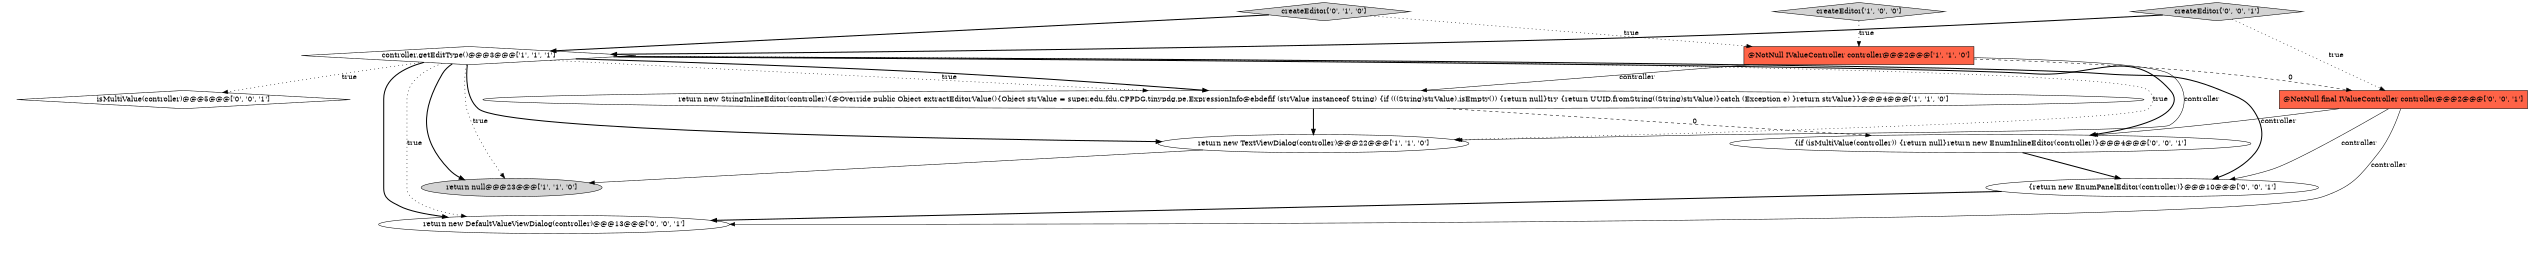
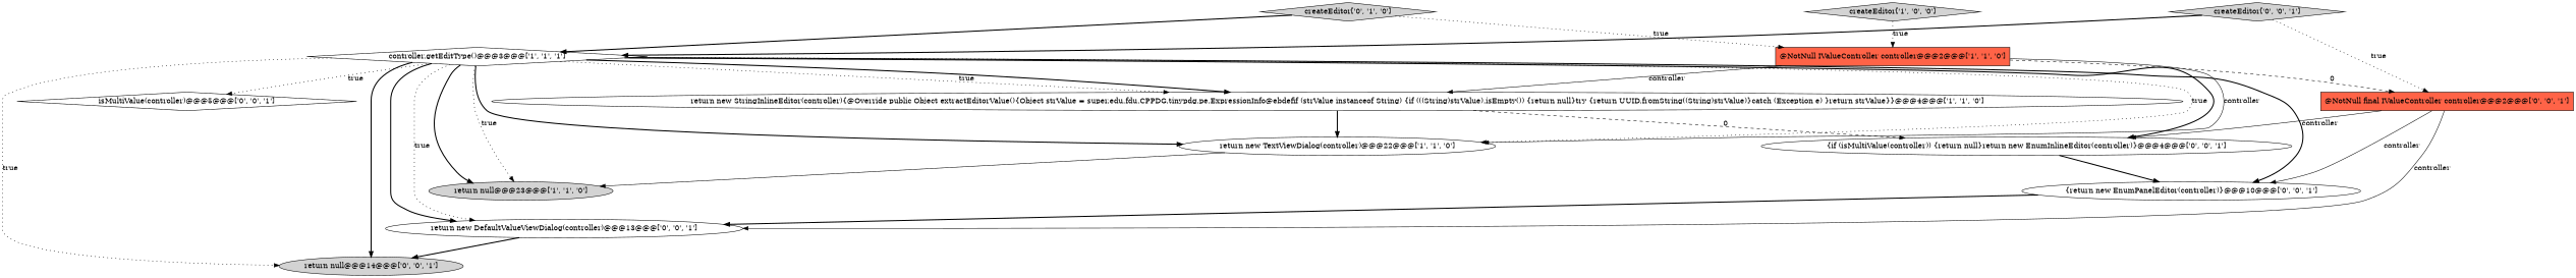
  digraph {
    node [fillcolor=white shape=ellipse style=filled]
    edge [style=bold]
    n1 [fillcolor=lightgray label="createEditor['0', '1', '0']" shape=diamond]
    n2 [fillcolor=tomato label="@NotNull IValueController controller@@@2@@@['1', '1', '0']" shape=box]
    n3 [label="controller.getEditType()@@@3@@@['1', '1', '1']" shape=diamond]
    n4 [label="return new StringInlineEditor(controller){@Override public Object extractEditorValue(){Object strValue = super.edu.fdu.CPPDG.tinypdg.pe.ExpressionInfo@ebdefif (strValue instanceof String) {if (((String)strValue).isEmpty()) {return null}try {return UUID.fromString((String)strValue)}catch (Exception e) }return strValue}}@@@4@@@['1', '1', '0']"]
    n5 [label="return new TextViewDialog(controller)@@@22@@@['1', '1', '0']"]
    n6 [fillcolor=tomato label="@NotNull final IValueController controller@@@2@@@['0', '0', '1']" shape=box]
    n7 [label="{if (isMultiValue(controller)) {return null}return new EnumInlineEditor(controller)}@@@4@@@['0', '0', '1']"]
    n8 [label="{return new EnumPanelEditor(controller)}@@@10@@@['0', '0', '1']"]
+   n9 [fillcolor=lightgray label="return null@@@14@@@['0', '0', '1']"]
    n10 [fillcolor=lightgray label="return null@@@23@@@['1', '1', '0']"]
    n11 [label="return new DefaultValueViewDialog(controller)@@@13@@@['0', '0', '1']"]
    n12 [label="isMultiValue(controller)@@@5@@@['0', '0', '1']" shape=diamond]
    n13 [fillcolor=lightgray label="createEditor['0', '0', '1']" shape=diamond]
    n14 [fillcolor=lightgray label="createEditor['1', '0', '0']" shape=diamond]
    n1 -> n2 [label=true style=dotted]
    n1 -> n3
    n2 -> n4 [label=controller style=solid]
    n2 -> n5 [label=controller style=solid]
    n2 -> n6 [label=0 style=dashed]
    n3 -> n4 [label=true style=dotted]
    n3 -> n4
    n3 -> n5 [label=true style=dotted]
    n3 -> n5
    n3 -> n7
    n3 -> n8
+   n3 -> n9
+   n3 -> n9 [label=true style=dotted]
    n3 -> n10
    n3 -> n10 [label=true style=dotted]
    n3 -> n11
    n3 -> n11 [label=true style=dotted]
    n3 -> n12 [label=true style=dotted]
    n4 -> n5
    n4 -> n7 [label=0 style=dashed]
    n5 -> n10 [style=solid]
    n6 -> n7 [label=controller style=solid]
    n6 -> n8 [label=controller style=solid]
    n6 -> n11 [label=controller style=solid]
    n7 -> n8
    n8 -> n11
+   n11 -> n9
    n13 -> n3
    n13 -> n6 [label=true style=dotted]
    n14 -> n2 [label=true style=dotted]
  }
